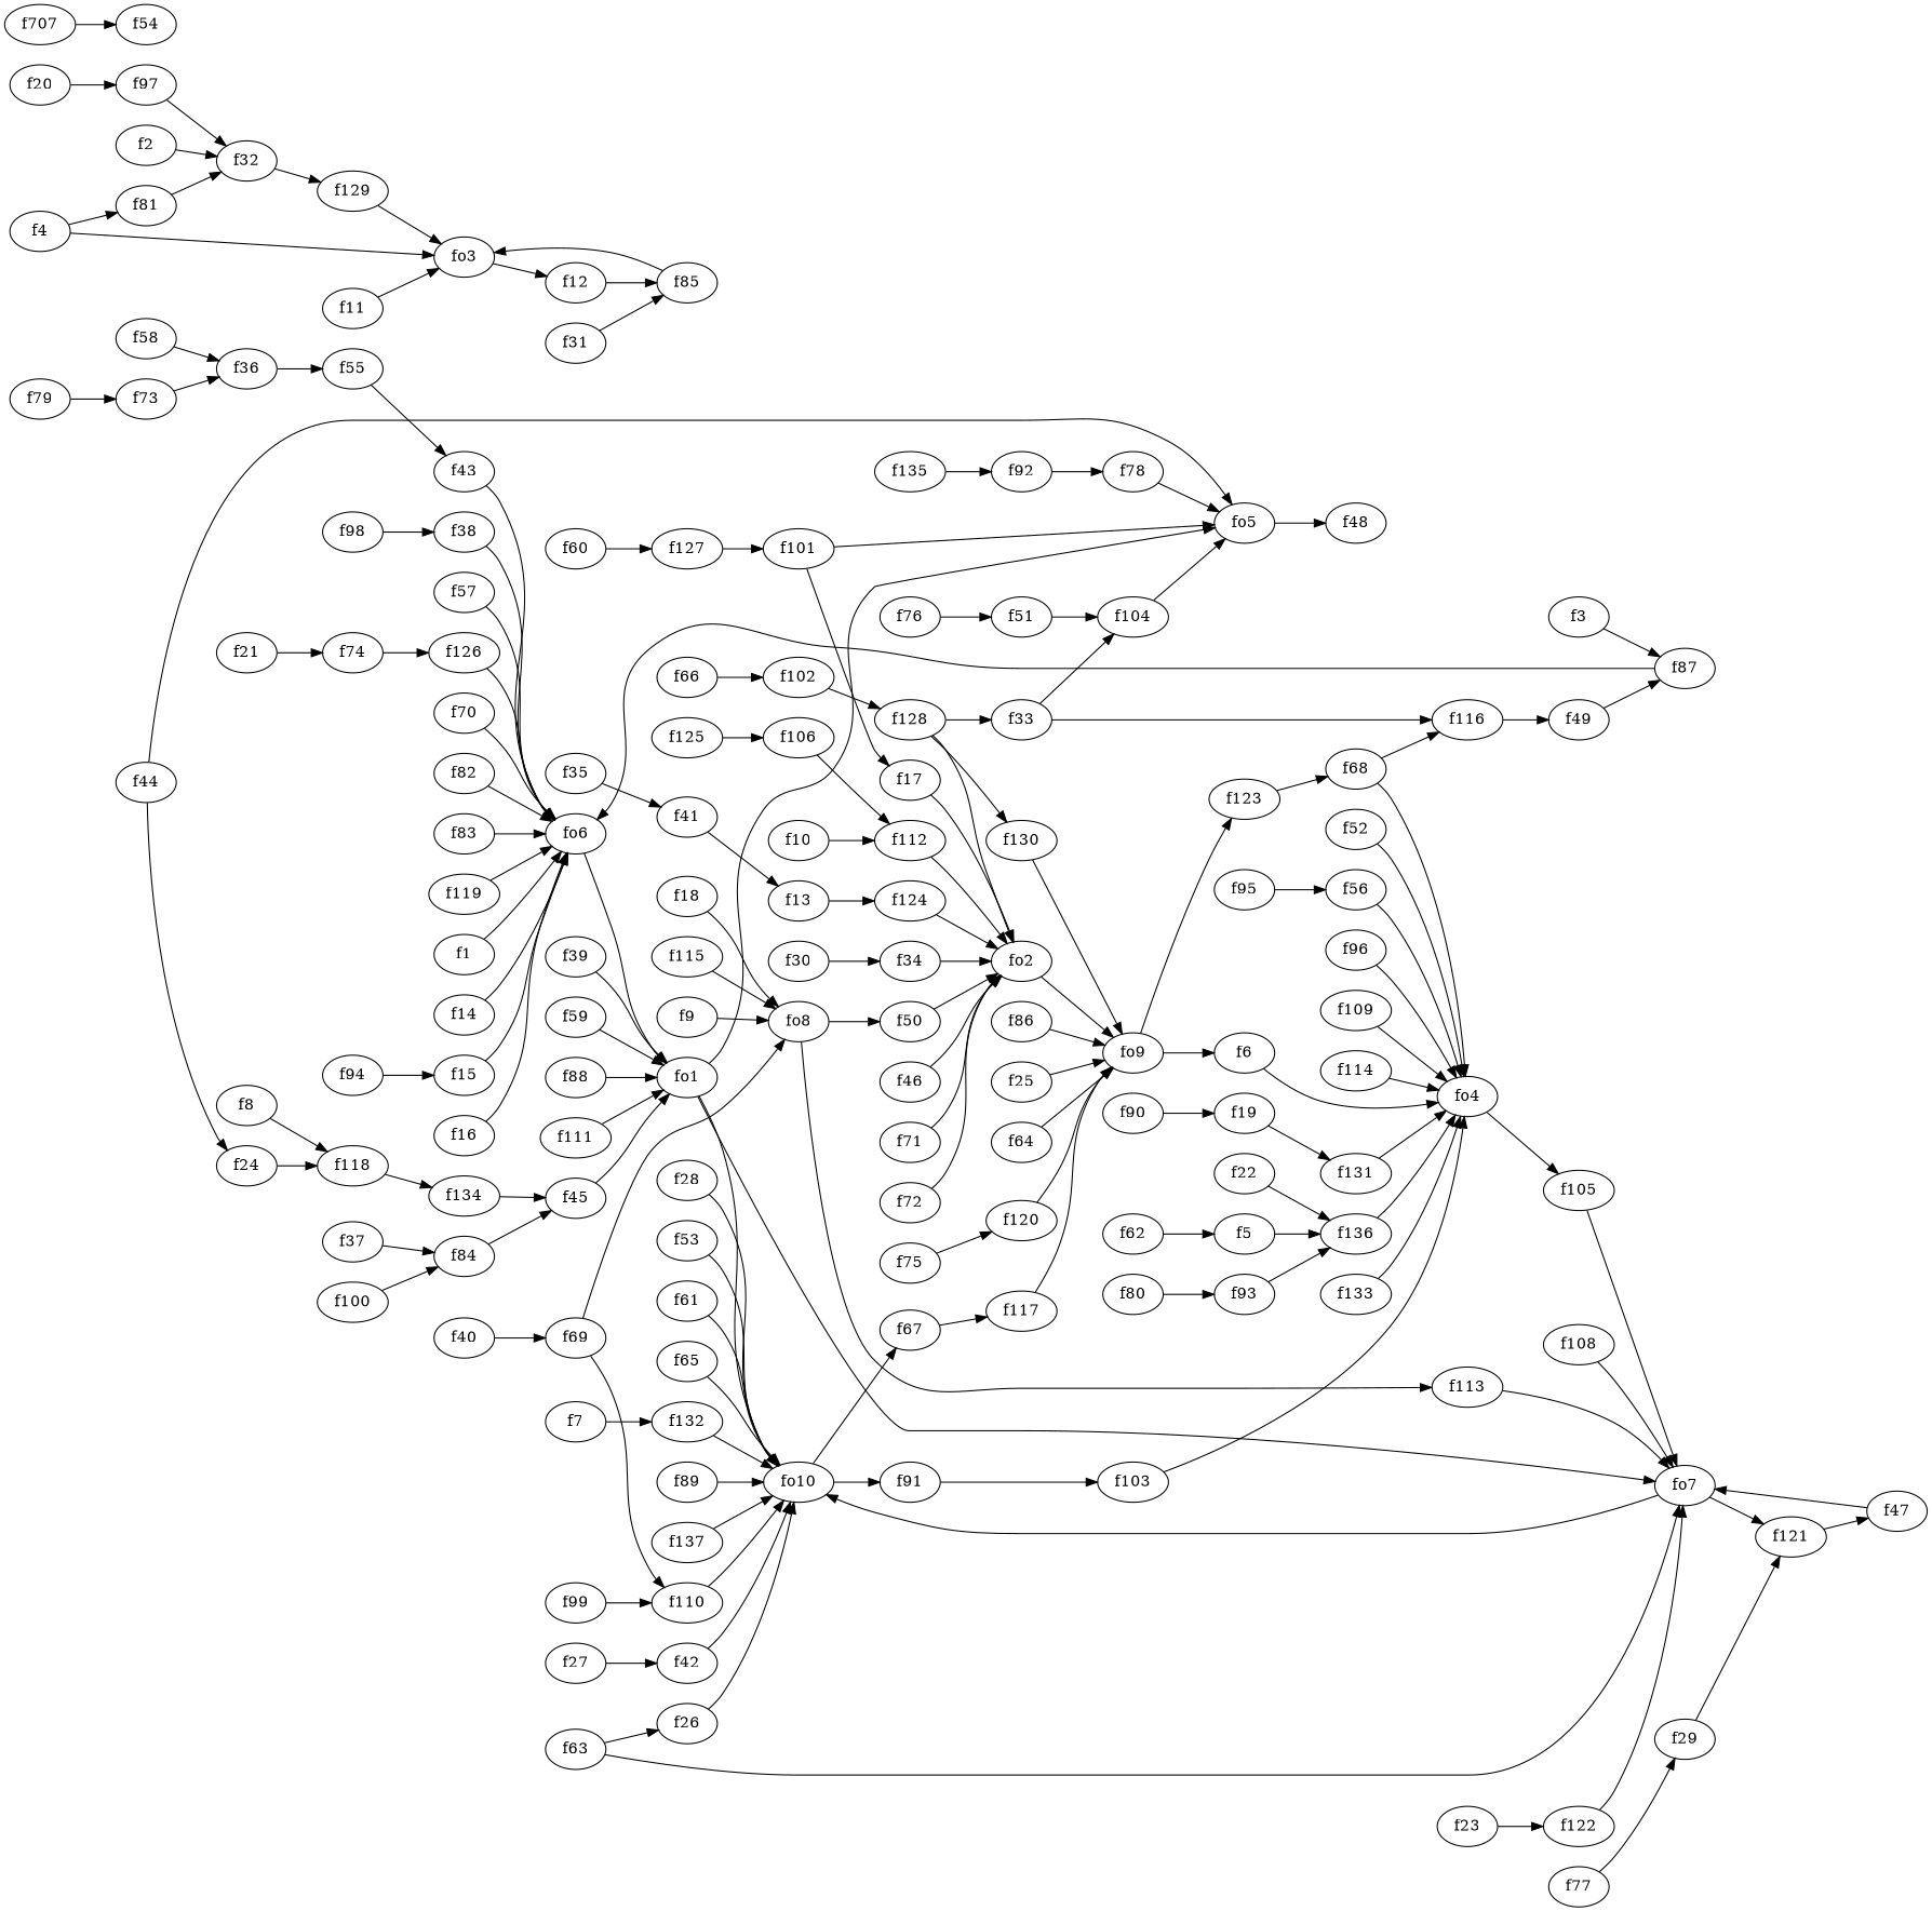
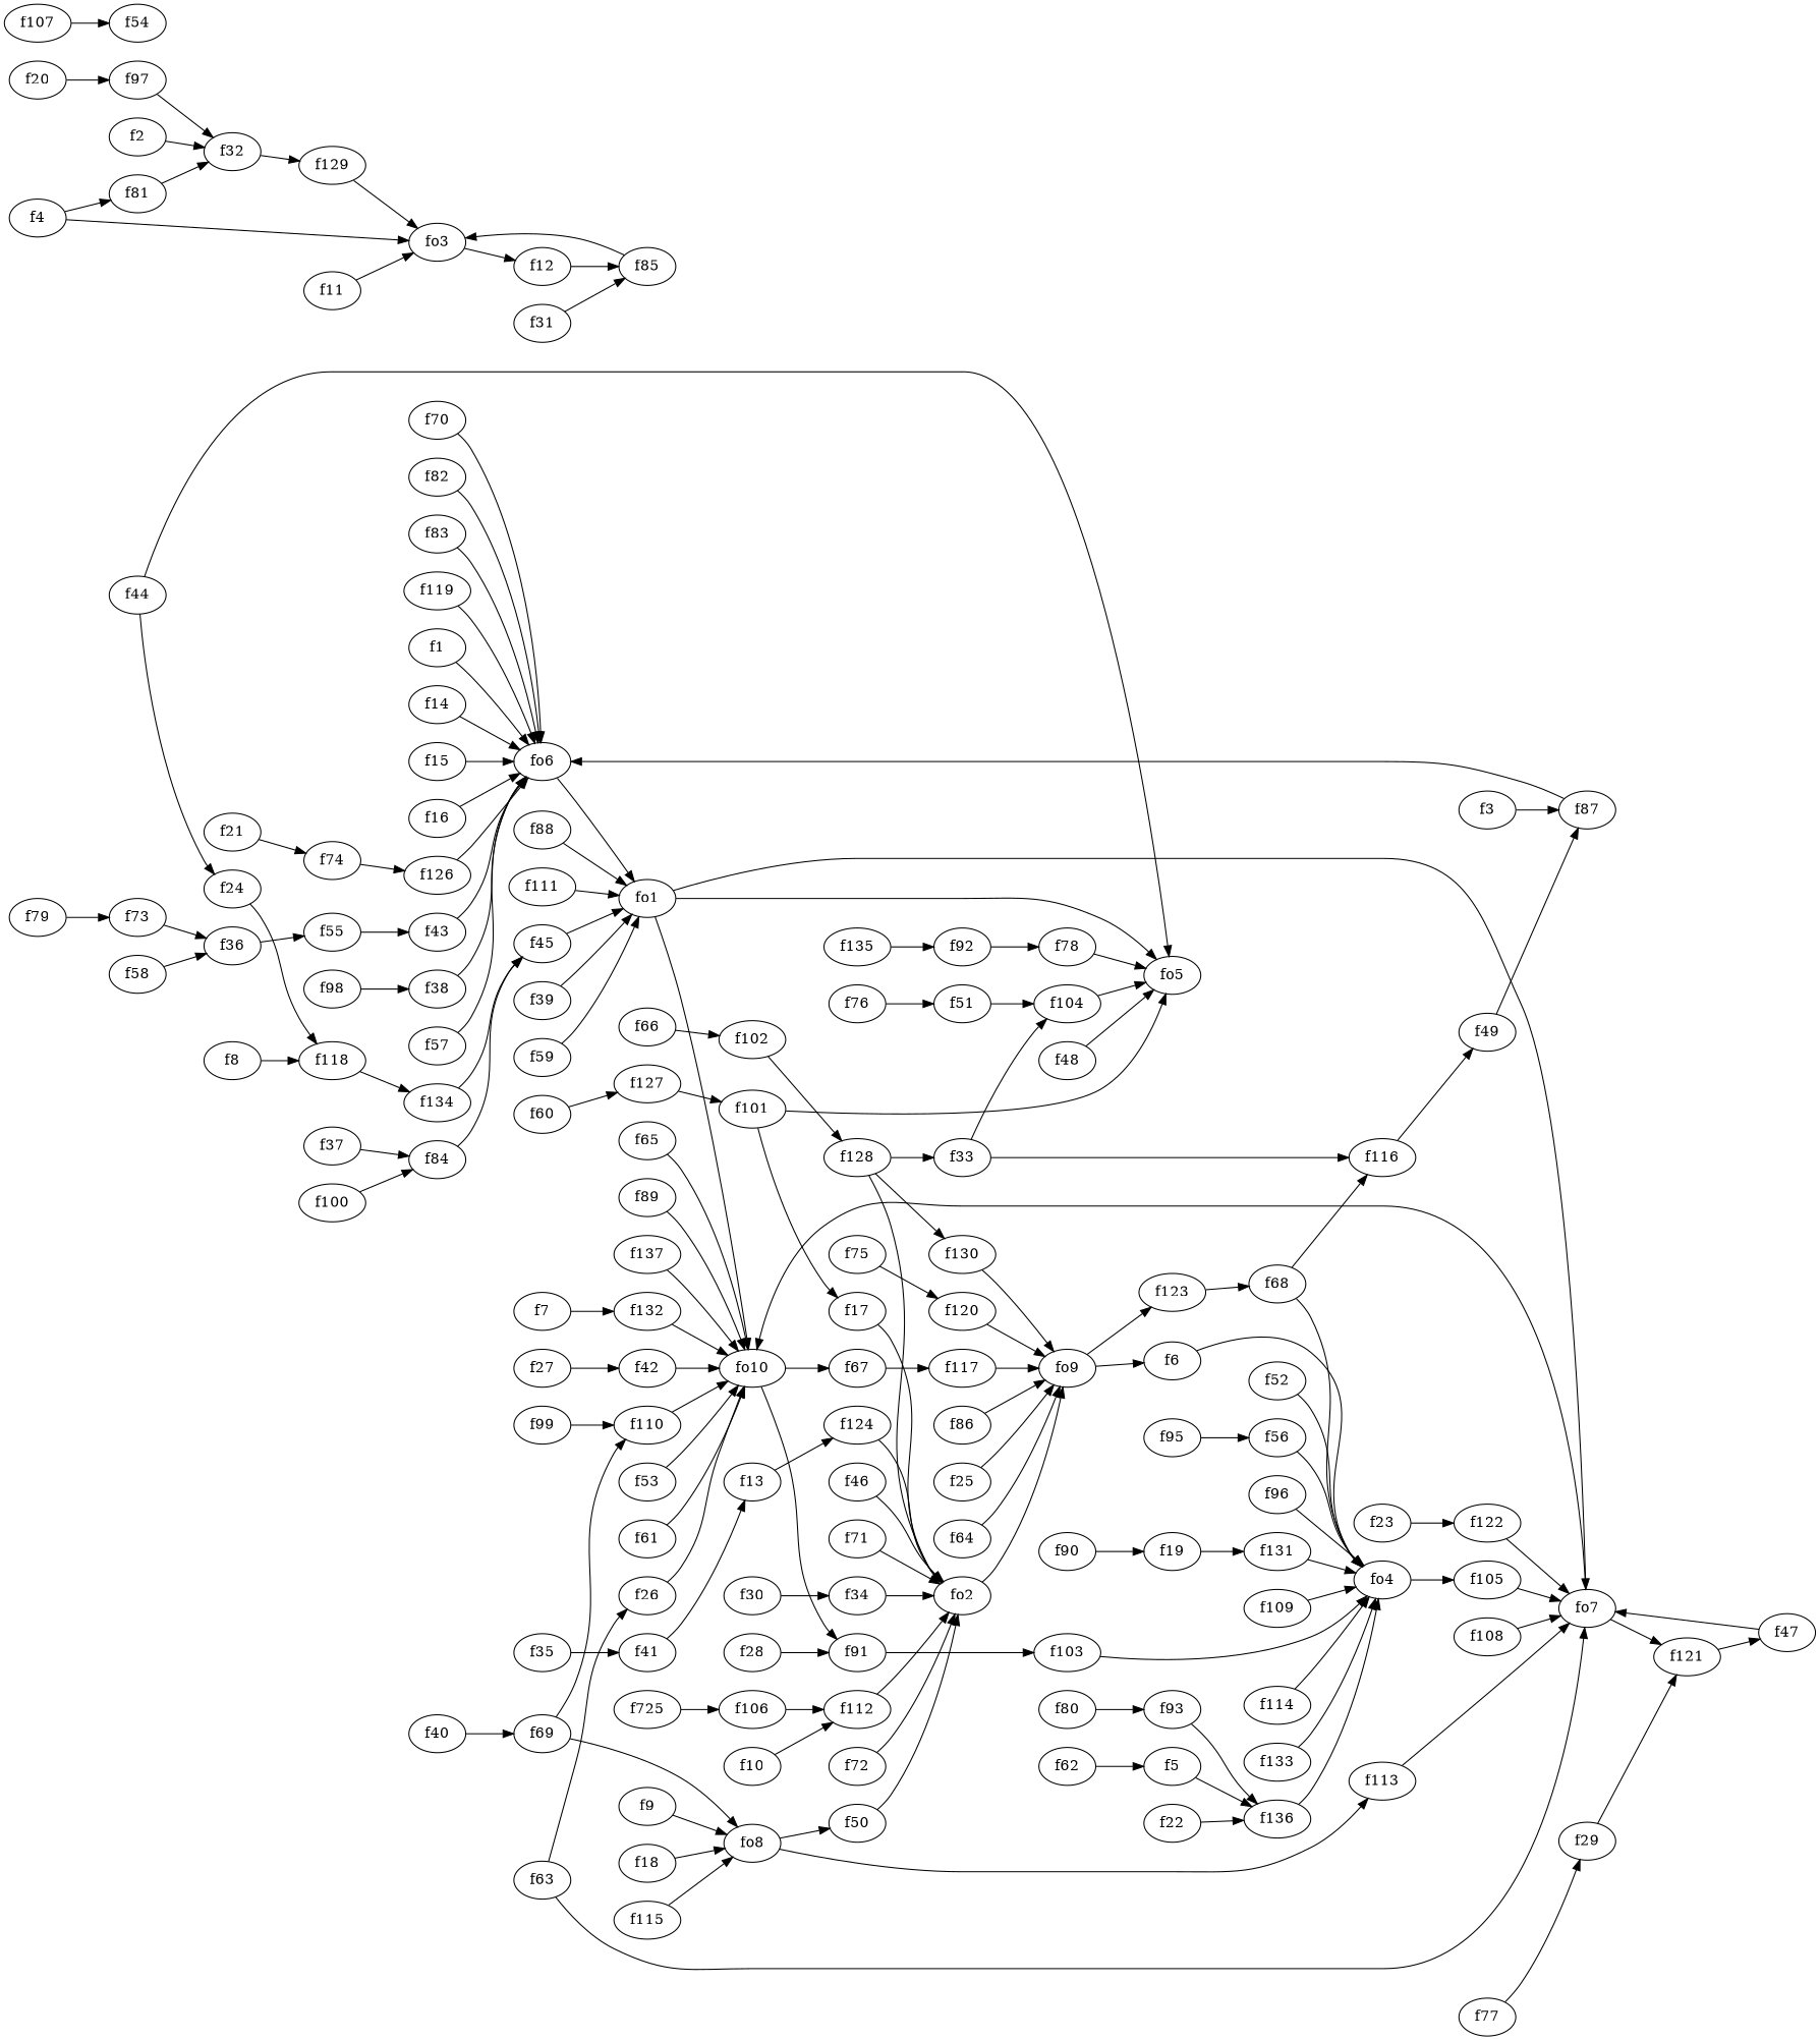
  strict digraph {
    rankdir=LR
    edge [weight=2]
    f1
    fo6
    fo1
    f2
    f32
    f129
    f3
    f87
    f4
    f81
    fo3
    f12
    f5
    f136
    fo4
    f6
    f105
    f7
    f132
    fo10
    f8
    f118
    f134
    f9
    fo8
    f50
    f113
    f10
    f112
    fo2
    f11
    f85
    f13
    f124
    f14
    f15
    f16
    f17
    fo9
    f18
    f19
    f131
    f20
    f97
    f21
    f74
    f126
    f22
    f23
    f122
    fo7
    f24
    f25
    f123
    f26
    f67
    f91
    f27
    f42
    f28
    f29
    f121
    f47
    f30
    f34
    f31
    f33
    f104
    f116
    fo5
    f49
    f35
    f41
    f36
    f55
    f43
    f37
    f84
    f45
    f38
    f39
    f40
    f69
    f110
    f44
    f46
    f48
    f51
    f52
    f53
    f56
    f57
    f58
    f59
    f60
    f127
    f101
    f61
    f62
    f63
    f64
    f65
    f66
    f102
    f128
    f117
    f68
    f70
    f71
    f72
    f73
    f75
    f120
    f76
    f77
    f78
    f79
    f80
    f93
    f82
    f83
    f86
    f88
    f89
    f90
    f103
    f92
-   f94
    f95
    f96
    f98
    f99
    f100
    f130
    f106
-   f107 [label=f707]
+   f107
    f54
    f108
    f109
    f111
    f114
    f115
    f119
-   f125
+   f125 [label=f725]
    f133
    f135
    f137
    f1 -> fo6
    fo6 -> fo1
    fo1 -> fo10
    fo1 -> fo7
    fo1 -> fo5
    f2 -> f32
    f32 -> f129
    f129 -> fo3
    f3 -> f87
    f87 -> fo6
    f4 -> f81
    f4 -> fo3
    f81 -> f32
    fo3 -> f12
    f12 -> f85
    f5 -> f136
    f136 -> fo4
    fo4 -> f105
    f6 -> fo4
    f105 -> fo7
    f7 -> f132
    f132 -> fo10
    fo10 -> f67
    fo10 -> f91
    f8 -> f118
    f118 -> f134
    f134 -> f45
    f9 -> fo8
    fo8 -> f50
    fo8 -> f113
    f50 -> fo2
    f113 -> fo7
    f10 -> f112
    f112 -> fo2
    fo2 -> fo9
    f11 -> fo3
    f85 -> fo3
    f13 -> f124
    f124 -> fo2
    f14 -> fo6
    f15 -> fo6
    f16 -> fo6
    f17 -> fo2
    fo9 -> f6
    fo9 -> f123
    f18 -> fo8
    f19 -> f131
    f131 -> fo4
    f20 -> f97
    f97 -> f32
    f21 -> f74
    f74 -> f126
    f126 -> fo6
    f22 -> f136
    f23 -> f122
    f122 -> fo7
    fo7 -> fo10
    fo7 -> f121
    f24 -> f118
    f25 -> fo9
    f123 -> f68
    f26 -> fo10
    f67 -> f117
    f91 -> f103
    f27 -> f42
    f42 -> fo10
-   f28 -> fo10
+   f28 -> f91
    f29 -> f121
    f121 -> f47
    f47 -> fo7
    f30 -> f34
    f34 -> fo2
    f31 -> f85
    f33 -> f104
    f33 -> f116
    f104 -> fo5
    f116 -> f49
    f49 -> f87
    f35 -> f41
    f41 -> f13
    f36 -> f55
    f55 -> f43
    f43 -> fo6
    f37 -> f84
    f84 -> f45
    f45 -> fo1
    f38 -> fo6
    f39 -> fo1
    f40 -> f69
    f69 -> fo8
    f69 -> f110
    f110 -> fo10
    f44 -> f24
    f44 -> fo5
    f46 -> fo2
-   fo5 -> f48
+   f48 -> fo5
    f51 -> f104
    f52 -> fo4
    f53 -> fo10
    f56 -> fo4
    f57 -> fo6
    f58 -> f36
    f59 -> fo1
    f60 -> f127
    f127 -> f101
    f101 -> f17
    f101 -> fo5
    f61 -> fo10
    f62 -> f5
    f63 -> fo7
    f63 -> f26
    f64 -> fo9
    f65 -> fo10
    f66 -> f102
    f102 -> f128
    f128 -> fo2
    f128 -> f33
    f128 -> f130
    f117 -> fo9
    f68 -> fo4
    f68 -> f116
    f70 -> fo6
    f71 -> fo2
    f72 -> fo2
    f73 -> f36
    f75 -> f120
    f120 -> fo9
    f76 -> f51
    f77 -> f29
    f78 -> fo5
    f79 -> f73
    f80 -> f93
    f93 -> f136
    f82 -> fo6
    f83 -> fo6
    f86 -> fo9
    f88 -> fo1
    f89 -> fo10
    f90 -> f19
    f103 -> fo4
    f92 -> f78
-   f94 -> f15
    f95 -> f56
    f96 -> fo4
    f98 -> f38
    f99 -> f110
    f100 -> f84
    f130 -> fo9
    f106 -> f112
    f107 -> f54
    f108 -> fo7
    f109 -> fo4
    f111 -> fo1
    f114 -> fo4
    f115 -> fo8
    f119 -> fo6
    f125 -> f106
    f133 -> fo4
    f135 -> f92
    f137 -> fo10
  }
